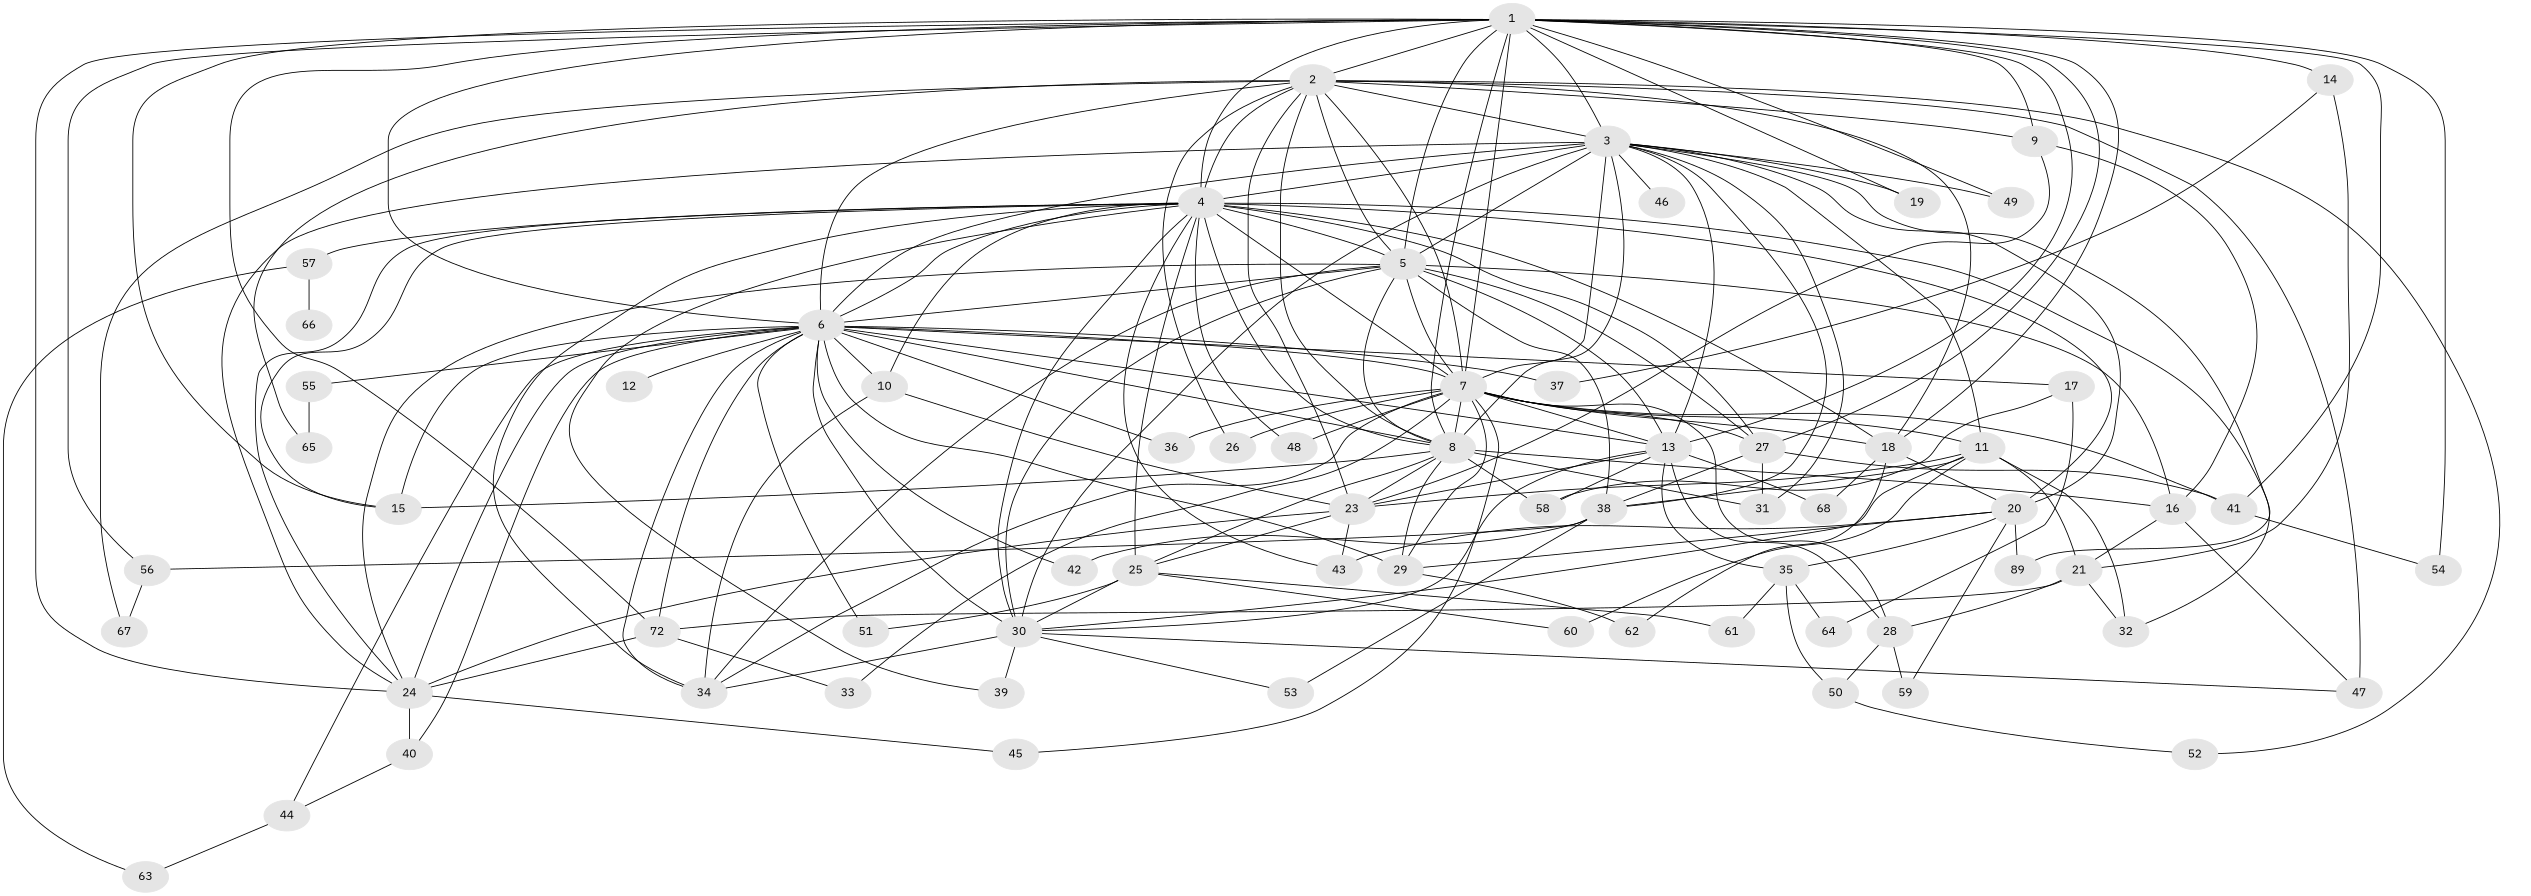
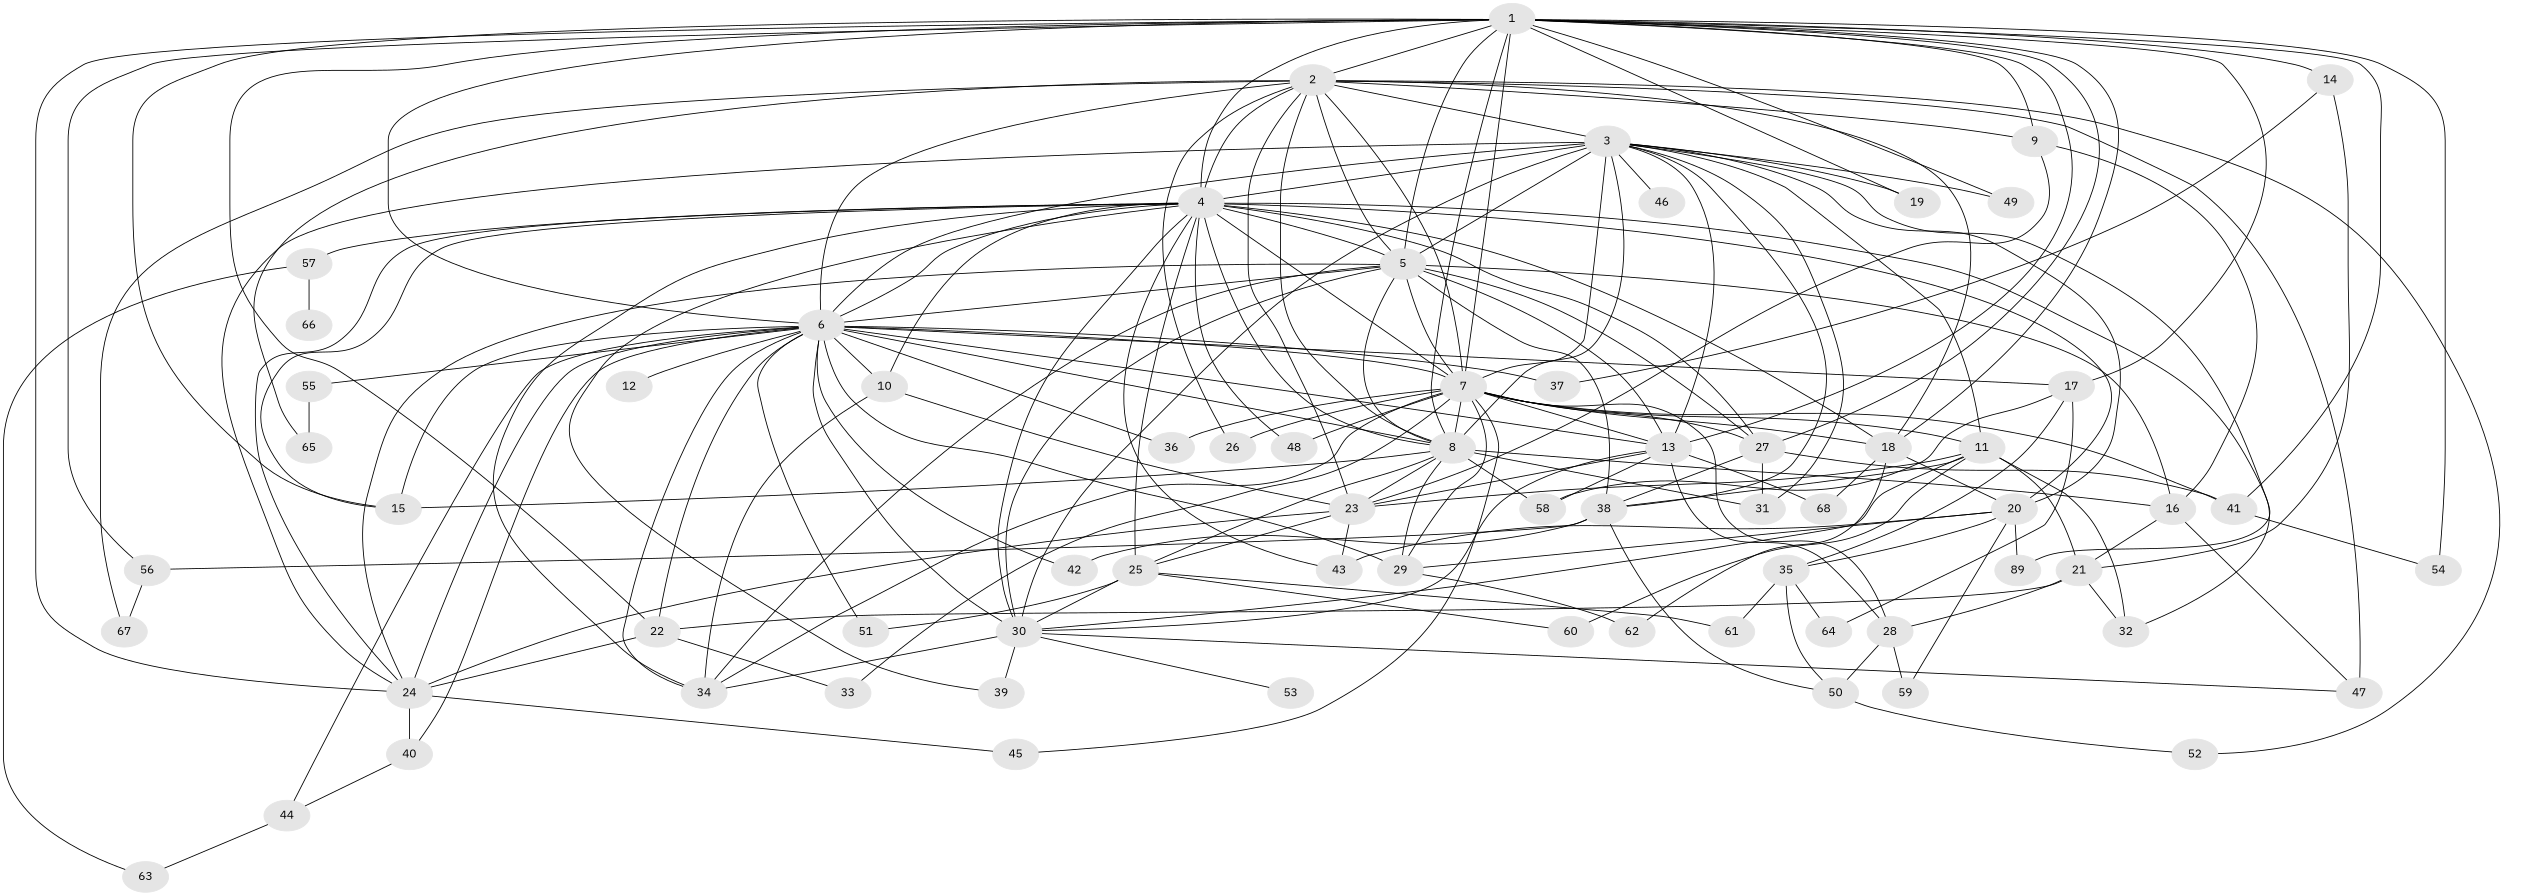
  graph {
    fontname="IBM Plex Sans"
    node [color=gray90 fontname="IBM Plex Sans" style=filled]
    edge [fontname="IBM Plex Sans" weight=1.0]
    1
    2
    3
    4
    5
    6
    7
    8
    9
    13
    14
    15
    18
    19
-   22 [label=72]
+   22
    24
    27
    41
    49
    54
    56
    23
    26
    47
    52
    65
    67
    11
    20
    30
    31
    38
    46
    n34 [label=89]
    10
    25
    32
    34
    39
    43
    48
    57
    16
    12
    17
    29
    36
    37
    40
    42
    44
    51
    55
    28
    33
    45
    58
    35
    68
    21
    62
    60
    59
    53
    61
    66
    63
    64
    50
    1 -- 2 [weight=2.0]
-   1 -- 3 [weight=2.0]
+   1 -- 17 [weight=2.0]
    1 -- 4 [weight=4.0]
    1 -- 5 [weight=2.0]
    1 -- 6 [weight=2.0]
    1 -- 7 [weight=2.0]
    1 -- 8 [weight=2.0]
    1 -- 9
    1 -- 13
    1 -- 14 [weight=2.0]
    1 -- 15
    1 -- 18
    1 -- 19
    1 -- 22
    1 -- 24
    1 -- 27
    1 -- 41
    1 -- 49
    1 -- 54
    1 -- 56
    2 -- 3
    2 -- 4 [weight=3.0]
    2 -- 5
    2 -- 6
    2 -- 7
    2 -- 8
    2 -- 9
    2 -- 18
    2 -- 23
    2 -- 26
    2 -- 47
    2 -- 52
    2 -- 65
    2 -- 67
    3 -- 4 [weight=3.0]
    3 -- 5 [weight=2.0]
    3 -- 6
    3 -- 7
    3 -- 8 [weight=2.0]
    3 -- 13 [weight=2.0]
    3 -- 19
    3 -- 24
    3 -- 49
    3 -- 11
    3 -- 20
    3 -- 30
    3 -- 31
    3 -- 38
    3 -- 46
    3 -- n34
    4 -- 5 [weight=3.0]
    4 -- 6 [weight=3.0]
    4 -- 7 [weight=3.0]
    4 -- 8 [weight=2.0]
    4 -- 15
    4 -- 18 [weight=5.0]
    4 -- 24
    4 -- 27
    4 -- 20
    4 -- 30
    4 -- 10 [weight=2.0]
    4 -- 25
    4 -- 32
    4 -- 34 [weight=2.0]
    4 -- 39
    4 -- 43
    4 -- 48
    4 -- 57
    5 -- 6
    5 -- 7
    5 -- 8
    5 -- 13 [weight=10.0]
    5 -- 24
    5 -- 27
    5 -- 30
    5 -- 38
    5 -- 34
    5 -- 16
    6 -- 7
    6 -- 8
    6 -- 13 [weight=3.0]
    6 -- 15
    6 -- 22
    6 -- 24
    6 -- 30 [weight=2.0]
    6 -- 10
    6 -- 34
    6 -- 12
    6 -- 17
    6 -- 29
    6 -- 36
    6 -- 37
    6 -- 40
    6 -- 42
    6 -- 44
    6 -- 51
    6 -- 55
    7 -- 8 [weight=2.0]
    7 -- 13
    7 -- 18 [weight=2.0]
    7 -- 27
    7 -- 41
    7 -- 26
    7 -- 11
    7 -- 34
    7 -- 48
    7 -- 29
    7 -- 36
    7 -- 28
    7 -- 33
    7 -- 45
    8 -- 15
    8 -- 23 [weight=2.0]
    8 -- 31
    8 -- 25
    8 -- 16
    8 -- 29
    8 -- 58
    9 -- 23
    9 -- 16
    13 -- 23
    13 -- 30
    13 -- 28 [weight=2.0]
    13 -- 58
-   13 -- 35
+   17 -- 35
    13 -- 68
    14 -- 37
    14 -- 21
    18 -- 20 [weight=2.0]
    18 -- 68
    18 -- 62
    22 -- 24
    22 -- 33
    24 -- 40
    24 -- 45
    27 -- 41
    27 -- 31
    27 -- 38
    41 -- 54
    56 -- 67
    23 -- 24
    23 -- 25
    23 -- 43
    11 -- 23
    11 -- 30
    11 -- 38
    11 -- 32
    11 -- 21
    11 -- 60
    20 -- n34
    20 -- 43
    20 -- 29
    20 -- 35
    20 -- 59
    30 -- 47
    30 -- 34
    30 -- 39
    30 -- 53
    38 -- 56
    38 -- 42
-   38 -- 53
+   38 -- 50
    10 -- 23
    10 -- 34
    25 -- 30
    25 -- 51
    25 -- 60
    25 -- 61
    57 -- 66
    57 -- 63
    16 -- 47
    16 -- 21
    17 -- 58
    17 -- 64
    29 -- 62
    40 -- 44
    44 -- 63
    55 -- 65
    28 -- 59
    28 -- 50
    35 -- 61
    35 -- 64
    35 -- 50
    21 -- 22
    21 -- 32
    21 -- 28
    50 -- 52
  }
